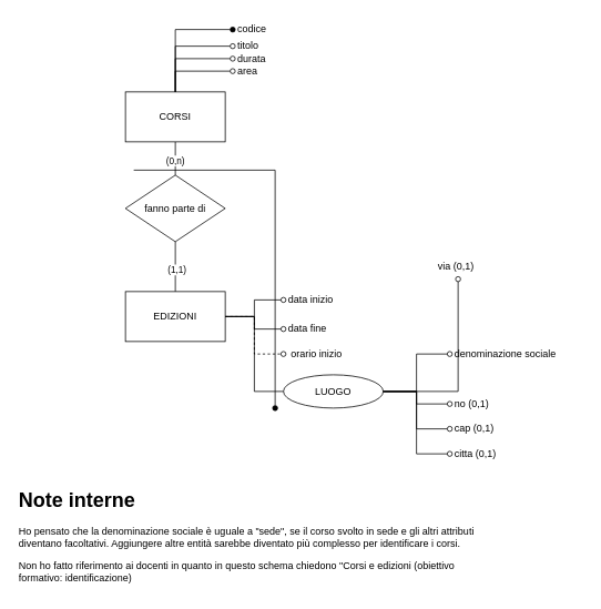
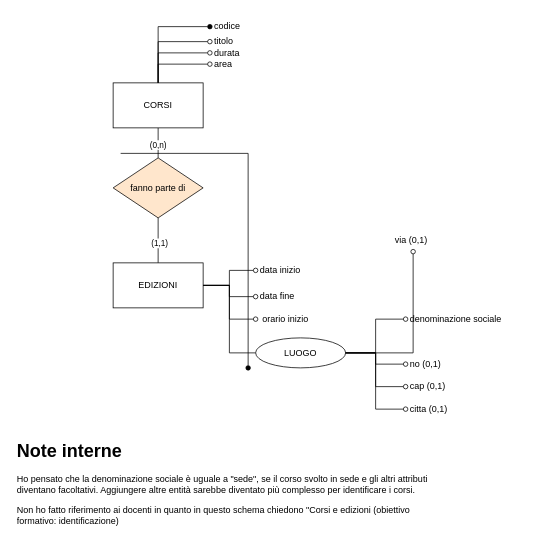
  <mxCell id="0" />
  <mxCell id="1" parent="0" />
  <mxCell id="2" style="edgeStyle=orthogonalEdgeStyle;rounded=0;orthogonalLoop=1;jettySize=auto;html=1;endArrow=none;startFill=0;" edge="1" parent="1" source="4" target="13"><mxGeometry relative="1" as="geometry" /></mxCell>
  <mxCell id="3" value="(0,n)" style="edgeLabel;html=1;align=center;verticalAlign=middle;resizable=0;points=[];" vertex="1" connectable="0" parent="2"><mxGeometry x="0.081" y="-1" relative="1" as="geometry"><mxPoint as="offset" /></mxGeometry></mxCell>
  <mxCell id="4" value="CORSI" style="rounded=0;whiteSpace=wrap;html=1;" vertex="1" parent="1"><mxGeometry x="150" y="110" width="120" height="60" as="geometry" /></mxCell>
  <mxCell id="5" style="edgeStyle=orthogonalEdgeStyle;rounded=0;orthogonalLoop=1;jettySize=auto;html=1;endArrow=oval;endFill=1;exitX=0.5;exitY=0;exitDx=0;exitDy=0;entryX=0;entryY=0.5;entryDx=0;entryDy=0;" edge="1" parent="1" source="4" target="6"><mxGeometry relative="1" as="geometry" /></mxCell>
  <mxCell id="6" value="codice" style="text;html=1;align=left;verticalAlign=middle;whiteSpace=wrap;rounded=0;spacingLeft=4;" vertex="1" parent="1"><mxGeometry x="279" y="20" width="60" height="30" as="geometry" /></mxCell>
  <mxCell id="7" style="edgeStyle=orthogonalEdgeStyle;rounded=0;orthogonalLoop=1;jettySize=auto;html=1;endArrow=oval;endFill=0;exitX=0.5;exitY=0;exitDx=0;exitDy=0;entryX=0;entryY=0.5;entryDx=0;entryDy=0;" edge="1" parent="1" source="4" target="8"><mxGeometry relative="1" as="geometry" /></mxCell>
  <mxCell id="8" value="titolo" style="text;html=1;align=left;verticalAlign=middle;whiteSpace=wrap;rounded=0;spacingLeft=4;" vertex="1" parent="1"><mxGeometry x="279" y="40" width="60" height="30" as="geometry" /></mxCell>
  <mxCell id="9" style="edgeStyle=orthogonalEdgeStyle;rounded=0;orthogonalLoop=1;jettySize=auto;html=1;endArrow=oval;endFill=0;exitX=0.5;exitY=0;exitDx=0;exitDy=0;entryX=0;entryY=0.5;entryDx=0;entryDy=0;" edge="1" parent="1" source="4" target="10"><mxGeometry relative="1" as="geometry"><Array as="points"><mxPoint x="210" y="70" /></Array></mxGeometry></mxCell>
  <mxCell id="10" value="durata" style="text;html=1;align=left;verticalAlign=middle;whiteSpace=wrap;rounded=0;spacingLeft=4;" vertex="1" parent="1"><mxGeometry x="279" y="50" width="60" height="40" as="geometry" /></mxCell>
  <mxCell id="11" value="" style="edgeStyle=orthogonalEdgeStyle;rounded=0;orthogonalLoop=1;jettySize=auto;html=1;endArrow=none;startFill=0;" edge="1" parent="1" source="13" target="14"><mxGeometry relative="1" as="geometry" /></mxCell>
  <mxCell id="12" value="(1,1)" style="edgeLabel;html=1;align=center;verticalAlign=middle;resizable=0;points=[];" vertex="1" connectable="0" parent="11"><mxGeometry x="0.113" y="1" relative="1" as="geometry"><mxPoint as="offset" /></mxGeometry></mxCell>
- <mxCell id="13" value="fanno parte di" style="rhombus;whiteSpace=wrap;html=1;" vertex="1" parent="1"><mxGeometry x="150" y="210" width="120" height="80" as="geometry" /></mxCell>
+ <mxCell id="13" value="fanno parte di" style="rhombus;whiteSpace=wrap;html=1;fillColor=#ffe6cc;" vertex="1" parent="1"><mxGeometry x="150" y="210" width="120" height="80" as="geometry" /></mxCell>
  <mxCell id="14" value="EDIZIONI" style="rounded=0;whiteSpace=wrap;html=1;" vertex="1" parent="1"><mxGeometry x="150" y="350" width="120" height="60" as="geometry" /></mxCell>
  <mxCell id="15" style="edgeStyle=orthogonalEdgeStyle;rounded=0;orthogonalLoop=1;jettySize=auto;html=1;exitX=1;exitY=0.5;exitDx=0;exitDy=0;endArrow=oval;endFill=0;entryX=0;entryY=0.5;entryDx=0;entryDy=0;" edge="1" parent="1" source="14" target="16"><mxGeometry relative="1" as="geometry" /></mxCell>
  <mxCell id="16" value="data inizio" style="text;html=1;align=left;verticalAlign=middle;whiteSpace=wrap;rounded=0;spacingLeft=4;" vertex="1" parent="1"><mxGeometry x="340" y="340" width="80" height="40" as="geometry" /></mxCell>
  <mxCell id="17" style="edgeStyle=orthogonalEdgeStyle;rounded=0;orthogonalLoop=1;jettySize=auto;html=1;exitX=1;exitY=0.5;exitDx=0;exitDy=0;endArrow=oval;endFill=0;entryX=0;entryY=0.5;entryDx=0;entryDy=0;" edge="1" parent="1" source="14" target="18"><mxGeometry relative="1" as="geometry" /></mxCell>
  <mxCell id="18" value="data fine" style="text;html=1;align=left;verticalAlign=middle;whiteSpace=wrap;rounded=0;spacingLeft=4;" vertex="1" parent="1"><mxGeometry x="340" y="380" width="60" height="30" as="geometry" /></mxCell>
  <mxCell id="19" style="edgeStyle=orthogonalEdgeStyle;rounded=0;orthogonalLoop=1;jettySize=auto;html=1;exitX=0.5;exitY=0;exitDx=0;exitDy=0;entryX=0;entryY=0.5;entryDx=0;entryDy=0;endArrow=oval;endFill=0;" edge="1" parent="1" source="4" target="20"><mxGeometry relative="1" as="geometry" /></mxCell>
  <mxCell id="20" value="area" style="text;html=1;align=left;verticalAlign=middle;whiteSpace=wrap;rounded=0;spacingLeft=4;" vertex="1" parent="1"><mxGeometry x="279" y="70" width="60" height="30" as="geometry" /></mxCell>
- <mxCell id="21" style="edgeStyle=orthogonalEdgeStyle;rounded=0;orthogonalLoop=1;jettySize=auto;html=1;exitX=1;exitY=0.5;exitDx=0;exitDy=0;align=left;spacingLeft=4;endArrow=oval;endFill=0;dashed=1;" edge="1" parent="1" source="14" target="22"><mxGeometry relative="1" as="geometry" /></mxCell>
+ <mxCell id="21" style="edgeStyle=orthogonalEdgeStyle;rounded=0;orthogonalLoop=1;jettySize=auto;html=1;exitX=1;exitY=0.5;exitDx=0;exitDy=0;align=left;spacingLeft=4;endArrow=oval;endFill=0;" edge="1" parent="1" source="14" target="22"><mxGeometry relative="1" as="geometry" /></mxCell>
  <mxCell id="22" value="orario inizio" style="text;html=1;align=center;verticalAlign=middle;whiteSpace=wrap;rounded=0;" vertex="1" parent="1"><mxGeometry x="340" y="410" width="80" height="30" as="geometry" /></mxCell>
  <mxCell id="23" value="" style="endArrow=oval;html=1;rounded=0;endFill=1;" edge="1" parent="1"><mxGeometry width="50" height="50" relative="1" as="geometry"><mxPoint x="160" y="204" as="sourcePoint" /><mxPoint x="330" y="490" as="targetPoint" /><Array as="points"><mxPoint x="330" y="204" /></Array></mxGeometry></mxCell>
  <mxCell id="24" style="edgeStyle=orthogonalEdgeStyle;rounded=0;orthogonalLoop=1;jettySize=auto;html=1;exitX=1;exitY=0.5;exitDx=0;exitDy=0;endArrow=none;endFill=0;entryX=0;entryY=0.5;entryDx=0;entryDy=0;startFill=0;" edge="1" parent="1" source="14" target="25"><mxGeometry relative="1" as="geometry" /></mxCell>
  <mxCell id="25" value="LUOGO" style="ellipse;whiteSpace=wrap;html=1;" vertex="1" parent="1"><mxGeometry x="340" y="450" width="120" height="40" as="geometry" /></mxCell>
  <mxCell id="26" style="edgeStyle=orthogonalEdgeStyle;rounded=0;orthogonalLoop=1;jettySize=auto;html=1;exitX=1;exitY=0.5;exitDx=0;exitDy=0;entryX=0;entryY=0.5;entryDx=0;entryDy=0;endArrow=oval;endFill=0;" edge="1" parent="1" source="25" target="27"><mxGeometry relative="1" as="geometry" /></mxCell>
  <mxCell id="27" value="denominazione sociale" style="text;html=1;align=left;verticalAlign=middle;whiteSpace=wrap;rounded=0;spacingLeft=4;" vertex="1" parent="1"><mxGeometry x="540" y="410" width="160" height="30" as="geometry" /></mxCell>
  <mxCell id="28" style="edgeStyle=orthogonalEdgeStyle;rounded=0;orthogonalLoop=1;jettySize=auto;html=1;exitX=1;exitY=0.5;exitDx=0;exitDy=0;endArrow=oval;endFill=0;" edge="1" parent="1" source="25" target="29"><mxGeometry relative="1" as="geometry" /></mxCell>
  <mxCell id="29" value="via (0,1)" style="text;html=1;align=left;verticalAlign=middle;whiteSpace=wrap;rounded=0;spacingLeft=4;" vertex="1" parent="1"><mxGeometry x="520" y="305" width="60" height="30" as="geometry" /></mxCell>
  <mxCell id="30" style="edgeStyle=orthogonalEdgeStyle;rounded=0;orthogonalLoop=1;jettySize=auto;html=1;endArrow=oval;endFill=0;exitX=1;exitY=0.5;exitDx=0;exitDy=0;" edge="1" parent="1" source="25" target="31"><mxGeometry relative="1" as="geometry" /></mxCell>
  <mxCell id="31" value="no (0,1)" style="text;html=1;align=left;verticalAlign=middle;whiteSpace=wrap;rounded=0;spacingLeft=4;" vertex="1" parent="1"><mxGeometry x="540" y="470" width="60" height="30" as="geometry" /></mxCell>
  <mxCell id="32" style="edgeStyle=orthogonalEdgeStyle;rounded=0;orthogonalLoop=1;jettySize=auto;html=1;endArrow=oval;endFill=0;exitX=1;exitY=0.5;exitDx=0;exitDy=0;entryX=0;entryY=0.5;entryDx=0;entryDy=0;" edge="1" parent="1" source="25" target="33"><mxGeometry relative="1" as="geometry" /></mxCell>
  <mxCell id="33" value="cap (0,1)" style="text;html=1;align=left;verticalAlign=middle;whiteSpace=wrap;rounded=0;spacingLeft=4;" vertex="1" parent="1"><mxGeometry x="540" y="500" width="60" height="30" as="geometry" /></mxCell>
  <mxCell id="34" style="edgeStyle=orthogonalEdgeStyle;rounded=0;orthogonalLoop=1;jettySize=auto;html=1;exitX=1;exitY=0.5;exitDx=0;exitDy=0;endArrow=oval;endFill=0;entryX=0;entryY=0.5;entryDx=0;entryDy=0;" edge="1" parent="1" source="25" target="35"><mxGeometry relative="1" as="geometry" /></mxCell>
  <mxCell id="35" value="citta (0,1)" style="text;html=1;align=left;verticalAlign=middle;whiteSpace=wrap;rounded=0;spacingLeft=4;" vertex="1" parent="1"><mxGeometry x="540" y="530" width="60" height="30" as="geometry" /></mxCell>
  <mxCell id="36" value="&lt;h1 style=&quot;margin-top: 0px;&quot;&gt;Note interne&lt;/h1&gt;&lt;p&gt;Ho pensato che la denominazione sociale è uguale a &quot;sede&quot;, se il corso svolto in sede e gli altri attributi diventano facoltativi. Aggiungere altre entità sarebbe diventato più complesso per identificare i corsi.&lt;/p&gt;&lt;p&gt;Non ho fatto riferimento ai docenti in quanto in questo schema chiedono &quot;&lt;span style=&quot;background-color: transparent;&quot;&gt;Corsi e edizioni&amp;nbsp;&lt;/span&gt;&lt;span style=&quot;background-color: transparent; color: light-dark(rgb(0, 0, 0), rgb(255, 255, 255));&quot;&gt;(obiettivo formativo: identificazione)&lt;/span&gt;&lt;/p&gt;" style="text;html=1;whiteSpace=wrap;overflow=hidden;rounded=0;" vertex="1" parent="1"><mxGeometry x="20" y="580" width="560" height="130" as="geometry" /></mxCell>
